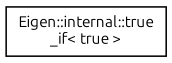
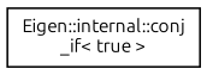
  digraph {
    rankdir=LR
    fontname=Ubuntu
-   n1 [color=black fillcolor=white fontname=Ubuntu fontsize=10 height=0.2 label="Eigen::internal::true\l_if\< true \>" shape=record style=filled width=0.4]
+   n1 [color=black fillcolor=white fontname=Ubuntu fontsize=10 height=0.2 label="Eigen::internal::conj\l_if\< true \>" shape=record style=filled width=0.4]
  }
